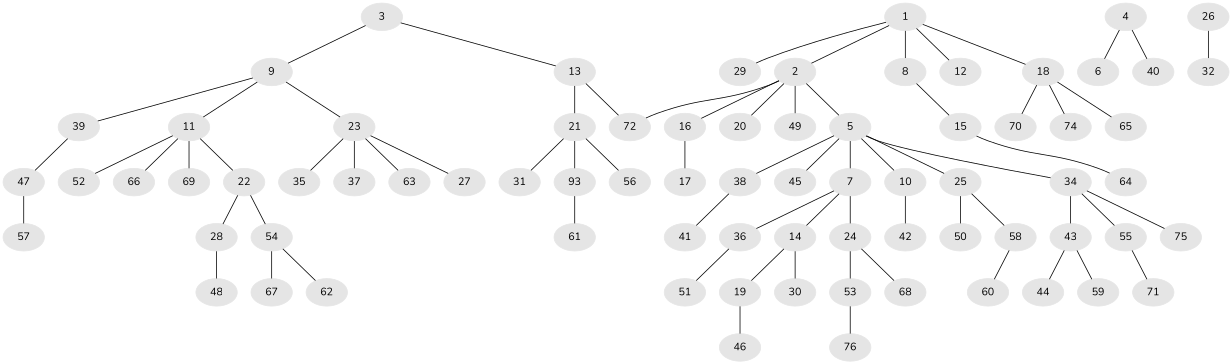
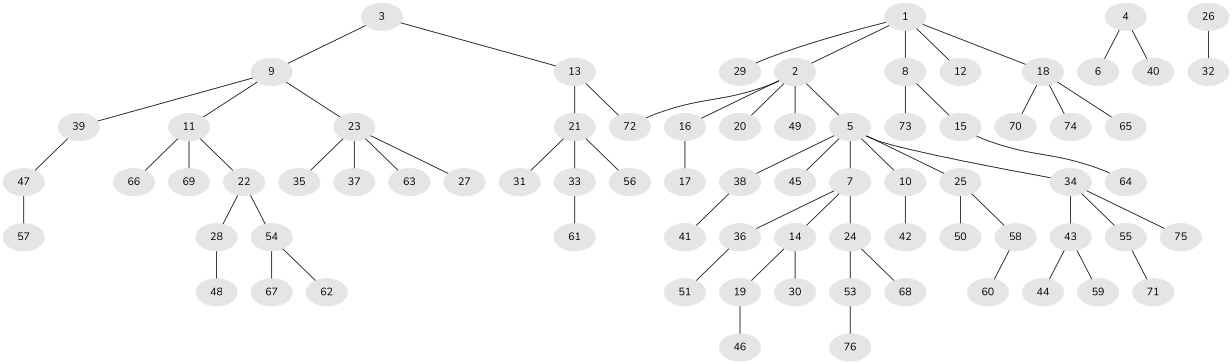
  graph {
    fontname=Nunito
    node [color=gray90 fontname=Nunito style=filled]
    edge [fontname=Nunito]
    1
    2
    8
    12
    18
    29
    5
    16
    20
    49
    72
    4
    6
    40
    15
+   73
    65
    70
    74
    3
    9
    13
    7
    10
    25
    34
    38
    45
    17
    11
    23
    39
    21
    14
    24
    36
    42
    50
    58
    43
    55
    75
    41
    19
    30
    53
    68
    51
    64
    22
-   52
    66
    69
    27
    35
    37
    63
    47
    28
    54
    31
-   33 [label=93]
+   33
    56
    46
    61
    26
    32
    48
    62
    67
    76
    44
    59
    71
    57
    60
    1 -- 2
    1 -- 8
    1 -- 12
    1 -- 18
    1 -- 29
    2 -- 5
    2 -- 16
    2 -- 20
    2 -- 49
    2 -- 72
    8 -- 15
+   8 -- 73
    18 -- 65
    18 -- 70
    18 -- 74
    5 -- 7
    5 -- 10
    5 -- 25
    5 -- 34
    5 -- 38
    5 -- 45
    16 -- 17
    4 -- 6
    4 -- 40
    15 -- 64
    3 -- 9
    3 -- 13
    9 -- 11
    9 -- 23
    9 -- 39
    13 -- 72
    13 -- 21
    7 -- 14
    7 -- 24
    7 -- 36
    10 -- 42
    25 -- 50
    25 -- 58
    34 -- 43
    34 -- 55
    34 -- 75
    38 -- 41
    11 -- 22
-   11 -- 52
    11 -- 66
    11 -- 69
    23 -- 27
    23 -- 35
    23 -- 37
    23 -- 63
    39 -- 47
    21 -- 31
    21 -- 33
    21 -- 56
    14 -- 19
    14 -- 30
    24 -- 53
    24 -- 68
    36 -- 51
    58 -- 60
    43 -- 44
    43 -- 59
    55 -- 71
    19 -- 46
    53 -- 76
    22 -- 28
    22 -- 54
    47 -- 57
    28 -- 48
    54 -- 62
    54 -- 67
    33 -- 61
    26 -- 32
  }
